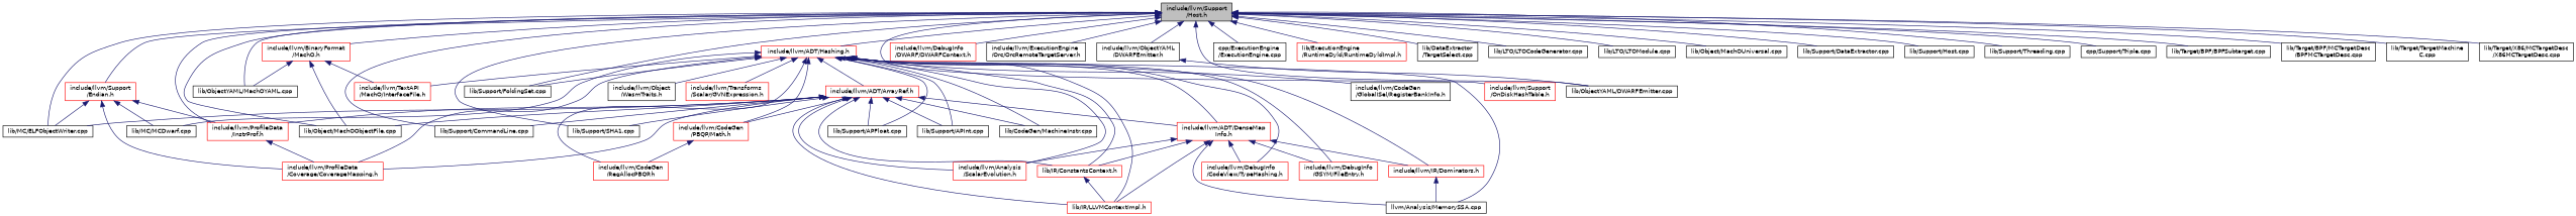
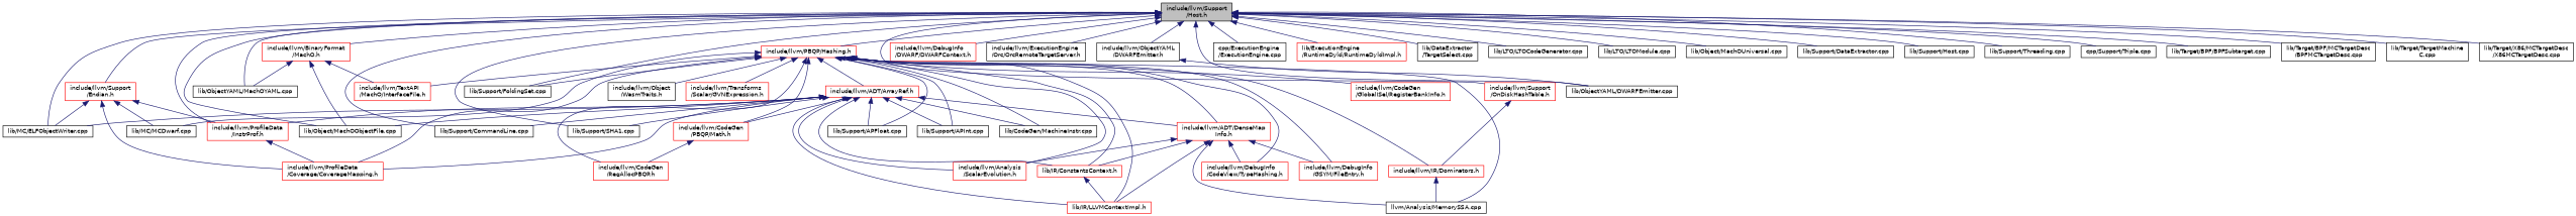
  digraph {
    node [color=black fontname=Helvetica fontsize=10 shape=box]
    edge [color=midnightblue dir=back fontname=Helvetica fontsize=10 labelfontname=Helvetica labelfontsize=10 style=solid]
    n1 [fillcolor=grey75 fontcolor=black height=0.2 label="include/llvm/Support\l/Host.h" style=filled width=0.4]
-   n2 [color=red height=0.2 label="include/llvm/ADT/Hashing.h" width=0.4]
+   n2 [color=red height=0.2 label="include/llvm/PBQP/Hashing.h" width=0.4]
    n3 [color=red height=0.2 label="include/llvm/ProfileData\l/InstrProf.h" width=0.4]
    n4 [height=0.2 label="lib/MC/ELFObjectWriter.cpp" width=0.4]
    n5 [height=0.2 label="lib/Object/MachOObjectFile.cpp" width=0.4]
    n6 [height=0.2 label="lib/Support/CommandLine.cpp" width=0.4]
    n7 [height=0.2 label="lib/Support/SHA1.cpp" width=0.4]
    n8 [height=0.2 label="lib/Support/FoldingSet.cpp" width=0.4]
    n9 [color=red height=0.2 label="include/llvm/BinaryFormat\l/MachO.h" width=0.4]
    n10 [height=0.2 label="lib/ObjectYAML/MachOYAML.cpp" width=0.4]
    n11 [color=red height=0.2 label="include/llvm/DebugInfo\l/DWARF/DWARFContext.h" width=0.4]
    n12 [height=0.2 label="include/llvm/ExecutionEngine\l/Orc/OrcRemoteTargetServer.h" width=0.4]
    n13 [height=0.2 label="include/llvm/ObjectYAML\l/DWARFEmitter.h" width=0.4]
    n14 [height=0.2 label="lib/ObjectYAML/DWARFEmitter.cpp" width=0.4]
    n15 [color=red height=0.2 label="include/llvm/Support\l/Endian.h" width=0.4]
    n16 [color=red height=0.2 label="include/llvm/Support\l/OnDiskHashTable.h" width=0.4]
    n17 [height=0.2 label="cpp/ExecutionEngine\l/ExecutionEngine.cpp" width=0.4]
    n18 [color=red height=0.2 label="lib/ExecutionEngine\l/RuntimeDyld/RuntimeDyldImpl.h" width=0.4]
    n19 [height=0.2 label="lib/DataExtractor\l/TargetSelect.cpp" width=0.4]
    n20 [height=0.2 label="lib/LTO/LTOCodeGenerator.cpp" width=0.4]
    n21 [height=0.2 label="lib/LTO/LTOModule.cpp" width=0.4]
    n22 [height=0.2 label="lib/Object/MachOUniversal.cpp" width=0.4]
    n23 [height=0.2 label="lib/Support/DataExtractor.cpp" width=0.4]
    n24 [height=0.2 label="lib/Support/Host.cpp" width=0.4]
    n25 [height=0.2 label="lib/Support/Threading.cpp" width=0.4]
    n26 [height=0.2 label="cpp/Support/Triple.cpp" width=0.4]
    n27 [height=0.2 label="lib/Target/BPF/BPFSubtarget.cpp" width=0.4]
    n28 [height=0.2 label="lib/Target/BPF/MCTargetDesc\l/BPFMCTargetDesc.cpp" width=0.4]
    n29 [height=0.2 label="lib/Target/TargetMachine\lC.cpp" width=0.4]
    n30 [height=0.2 label="lib/Target/X86/MCTargetDesc\l/X86MCTargetDesc.cpp" width=0.4]
    n31 [color=red height=0.2 label="include/llvm/ADT/ArrayRef.h" width=0.4]
    n32 [color=red height=0.2 label="include/llvm/ADT/DenseMap\lInfo.h" width=0.4]
    n33 [color=red height=0.2 label="include/llvm/Analysis\l/ScalarEvolution.h" width=0.4]
    n34 [color=red height=0.2 label="include/llvm/DebugInfo\l/CodeView/TypeHashing.h" width=0.4]
    n35 [color=red height=0.2 label="include/llvm/DebugInfo\l/GSYM/FileEntry.h" width=0.4]
    n36 [color=red height=0.2 label="include/llvm/IR/Dominators.h" width=0.4]
    n37 [height=0.2 label="llvm/Analysis/MemorySSA.cpp" width=0.4]
    n38 [color=red height=0.2 label="lib/IR/ConstantsContext.h" width=0.4]
    n39 [color=red height=0.2 label="lib/IR/LLVMContextImpl.h" width=0.4]
    n40 [color=red height=0.2 label="include/llvm/ProfileData\l/Coverage/CoverageMapping.h" width=0.4]
    n41 [height=0.2 label="lib/CodeGen/MachineInstr.cpp" width=0.4]
    n42 [height=0.2 label="lib/MC/MCDwarf.cpp" width=0.4]
    n43 [height=0.2 label="lib/Support/APFloat.cpp" width=0.4]
    n44 [height=0.2 label="lib/Support/APInt.cpp" width=0.4]
-   n45 [height=0.2 label="include/llvm/CodeGen\l/GlobalISel/RegisterBankInfo.h" width=0.4]
+   n45 [color=red height=0.2 label="include/llvm/CodeGen\l/GlobalISel/RegisterBankInfo.h" width=0.4]
    n46 [color=red height=0.2 label="include/llvm/CodeGen\l/PBQP/Math.h" width=0.4]
    n47 [color=red height=0.2 label="include/llvm/CodeGen\l/RegAllocPBQP.h" width=0.4]
    n48 [height=0.2 label="include/llvm/Object\l/WasmTraits.h" width=0.4]
    n49 [color=red height=0.2 label="include/llvm/TextAPI\l/MachO/InterfaceFile.h" width=0.4]
    n50 [color=red height=0.2 label="include/llvm/Transforms\l/Scalar/GVNExpression.h" width=0.4]
    n1 -> n2
    n1 -> n3
    n1 -> n4
    n1 -> n5
    n1 -> n6
    n1 -> n7
    n1 -> n8
    n1 -> n9
    n1 -> n10
    n1 -> n11
    n1 -> n12
    n1 -> n13
    n1 -> n14
    n1 -> n15
    n1 -> n16
    n1 -> n17
    n1 -> n18
    n1 -> n19
    n1 -> n20
    n1 -> n21
    n1 -> n22
    n1 -> n23
    n1 -> n24
    n1 -> n25
    n1 -> n26
    n1 -> n27
    n1 -> n28
    n1 -> n29
    n1 -> n30
    n2 -> n8
    n2 -> n31
    n2 -> n32
    n2 -> n33
    n2 -> n34
    n2 -> n35
    n2 -> n36
    n2 -> n37
    n2 -> n38
    n2 -> n39
    n2 -> n40
    n2 -> n41
    n2 -> n42
    n2 -> n43
    n2 -> n44
    n2 -> n45
    n2 -> n46
    n2 -> n47
    n2 -> n48
    n2 -> n49
    n2 -> n50
    n3 -> n40
    n9 -> n5
    n9 -> n10
    n9 -> n49
    n13 -> n14
    n15 -> n3
    n15 -> n4
    n15 -> n40
    n15 -> n42
    n31 -> n3
    n31 -> n4
    n31 -> n5
    n31 -> n6
    n31 -> n7
    n31 -> n32
    n31 -> n33
    n31 -> n38
    n31 -> n39
    n31 -> n40
    n31 -> n41
    n31 -> n43
    n31 -> n44
    n31 -> n46
    n32 -> n33
    n32 -> n34
    n32 -> n35
-   n32 -> n36
+   n16 -> n36
    n32 -> n37
    n32 -> n38
    n32 -> n39
    n36 -> n37
    n38 -> n39
    n46 -> n47
  }
